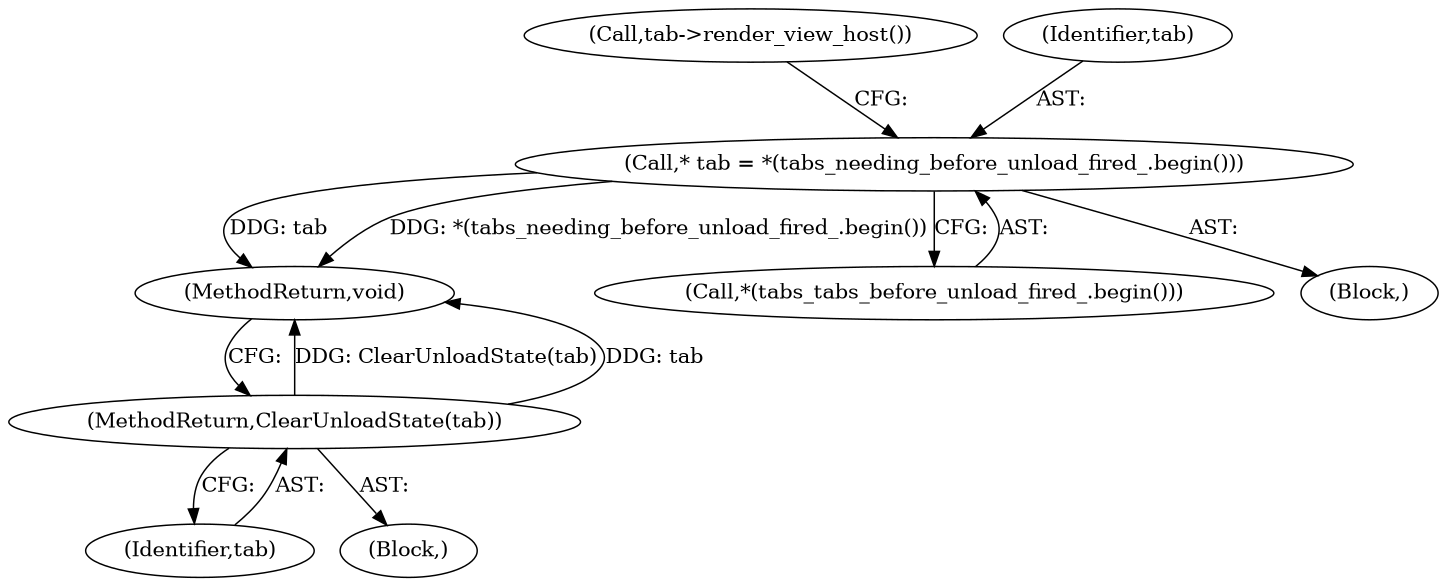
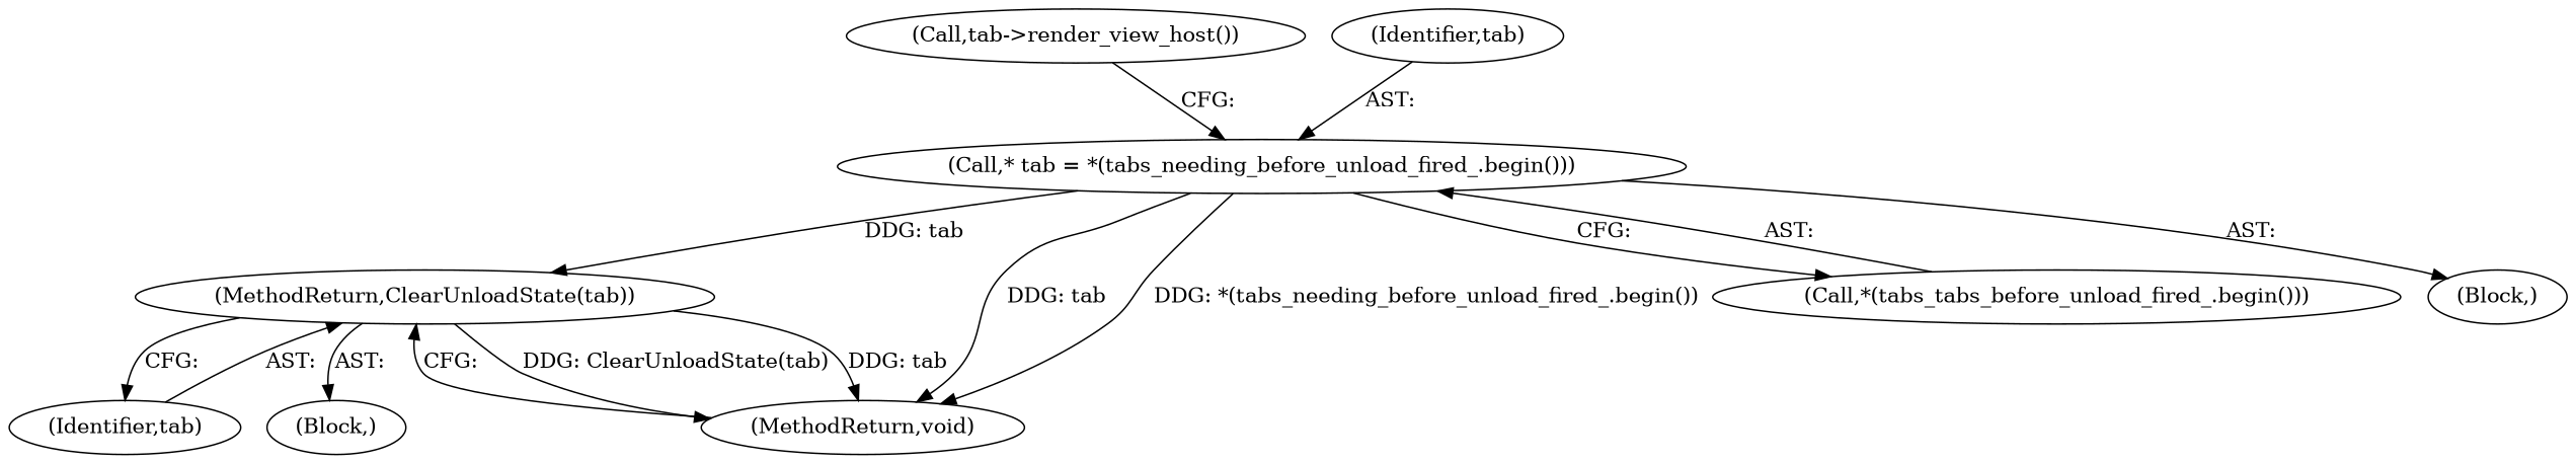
  digraph {
    n1 [label="(Call,* tab = *(tabs_needing_before_unload_fired_.begin()))"]
    n2 [label="(MethodReturn,ClearUnloadState(tab))"]
    n3 [label="(MethodReturn,void)"]
    n4 [label="(Call,*(tabs_tabs_before_unload_fired_.begin()))"]
    n5 [label="(Block,)"]
    n6 [label="(Identifier,tab)"]
    n7 [label="(Block,)"]
    n8 [label="(Call,tab->render_view_host())"]
    n9 [label="(Identifier,tab)"]
+   n1 -> n2 [label="DDG: tab"]
    n1 -> n3 [label="DDG: tab"]
    n1 -> n3 [label="DDG: *(tabs_needing_before_unload_fired_.begin())"]
    n1 -> n4 [label="CFG: "]
    n1 -> n5 [label="AST: "]
    n2 -> n3 [label="DDG: ClearUnloadState(tab)"]
    n2 -> n3 [label="DDG: tab"]
    n2 -> n6 [label="CFG: "]
    n2 -> n7 [label="AST: "]
    n3 -> n2 [label="CFG: "]
    n4 -> n1 [label="AST: "]
    n6 -> n2 [label="AST: "]
    n8 -> n1 [label="CFG: "]
    n9 -> n1 [label="AST: "]
  }
